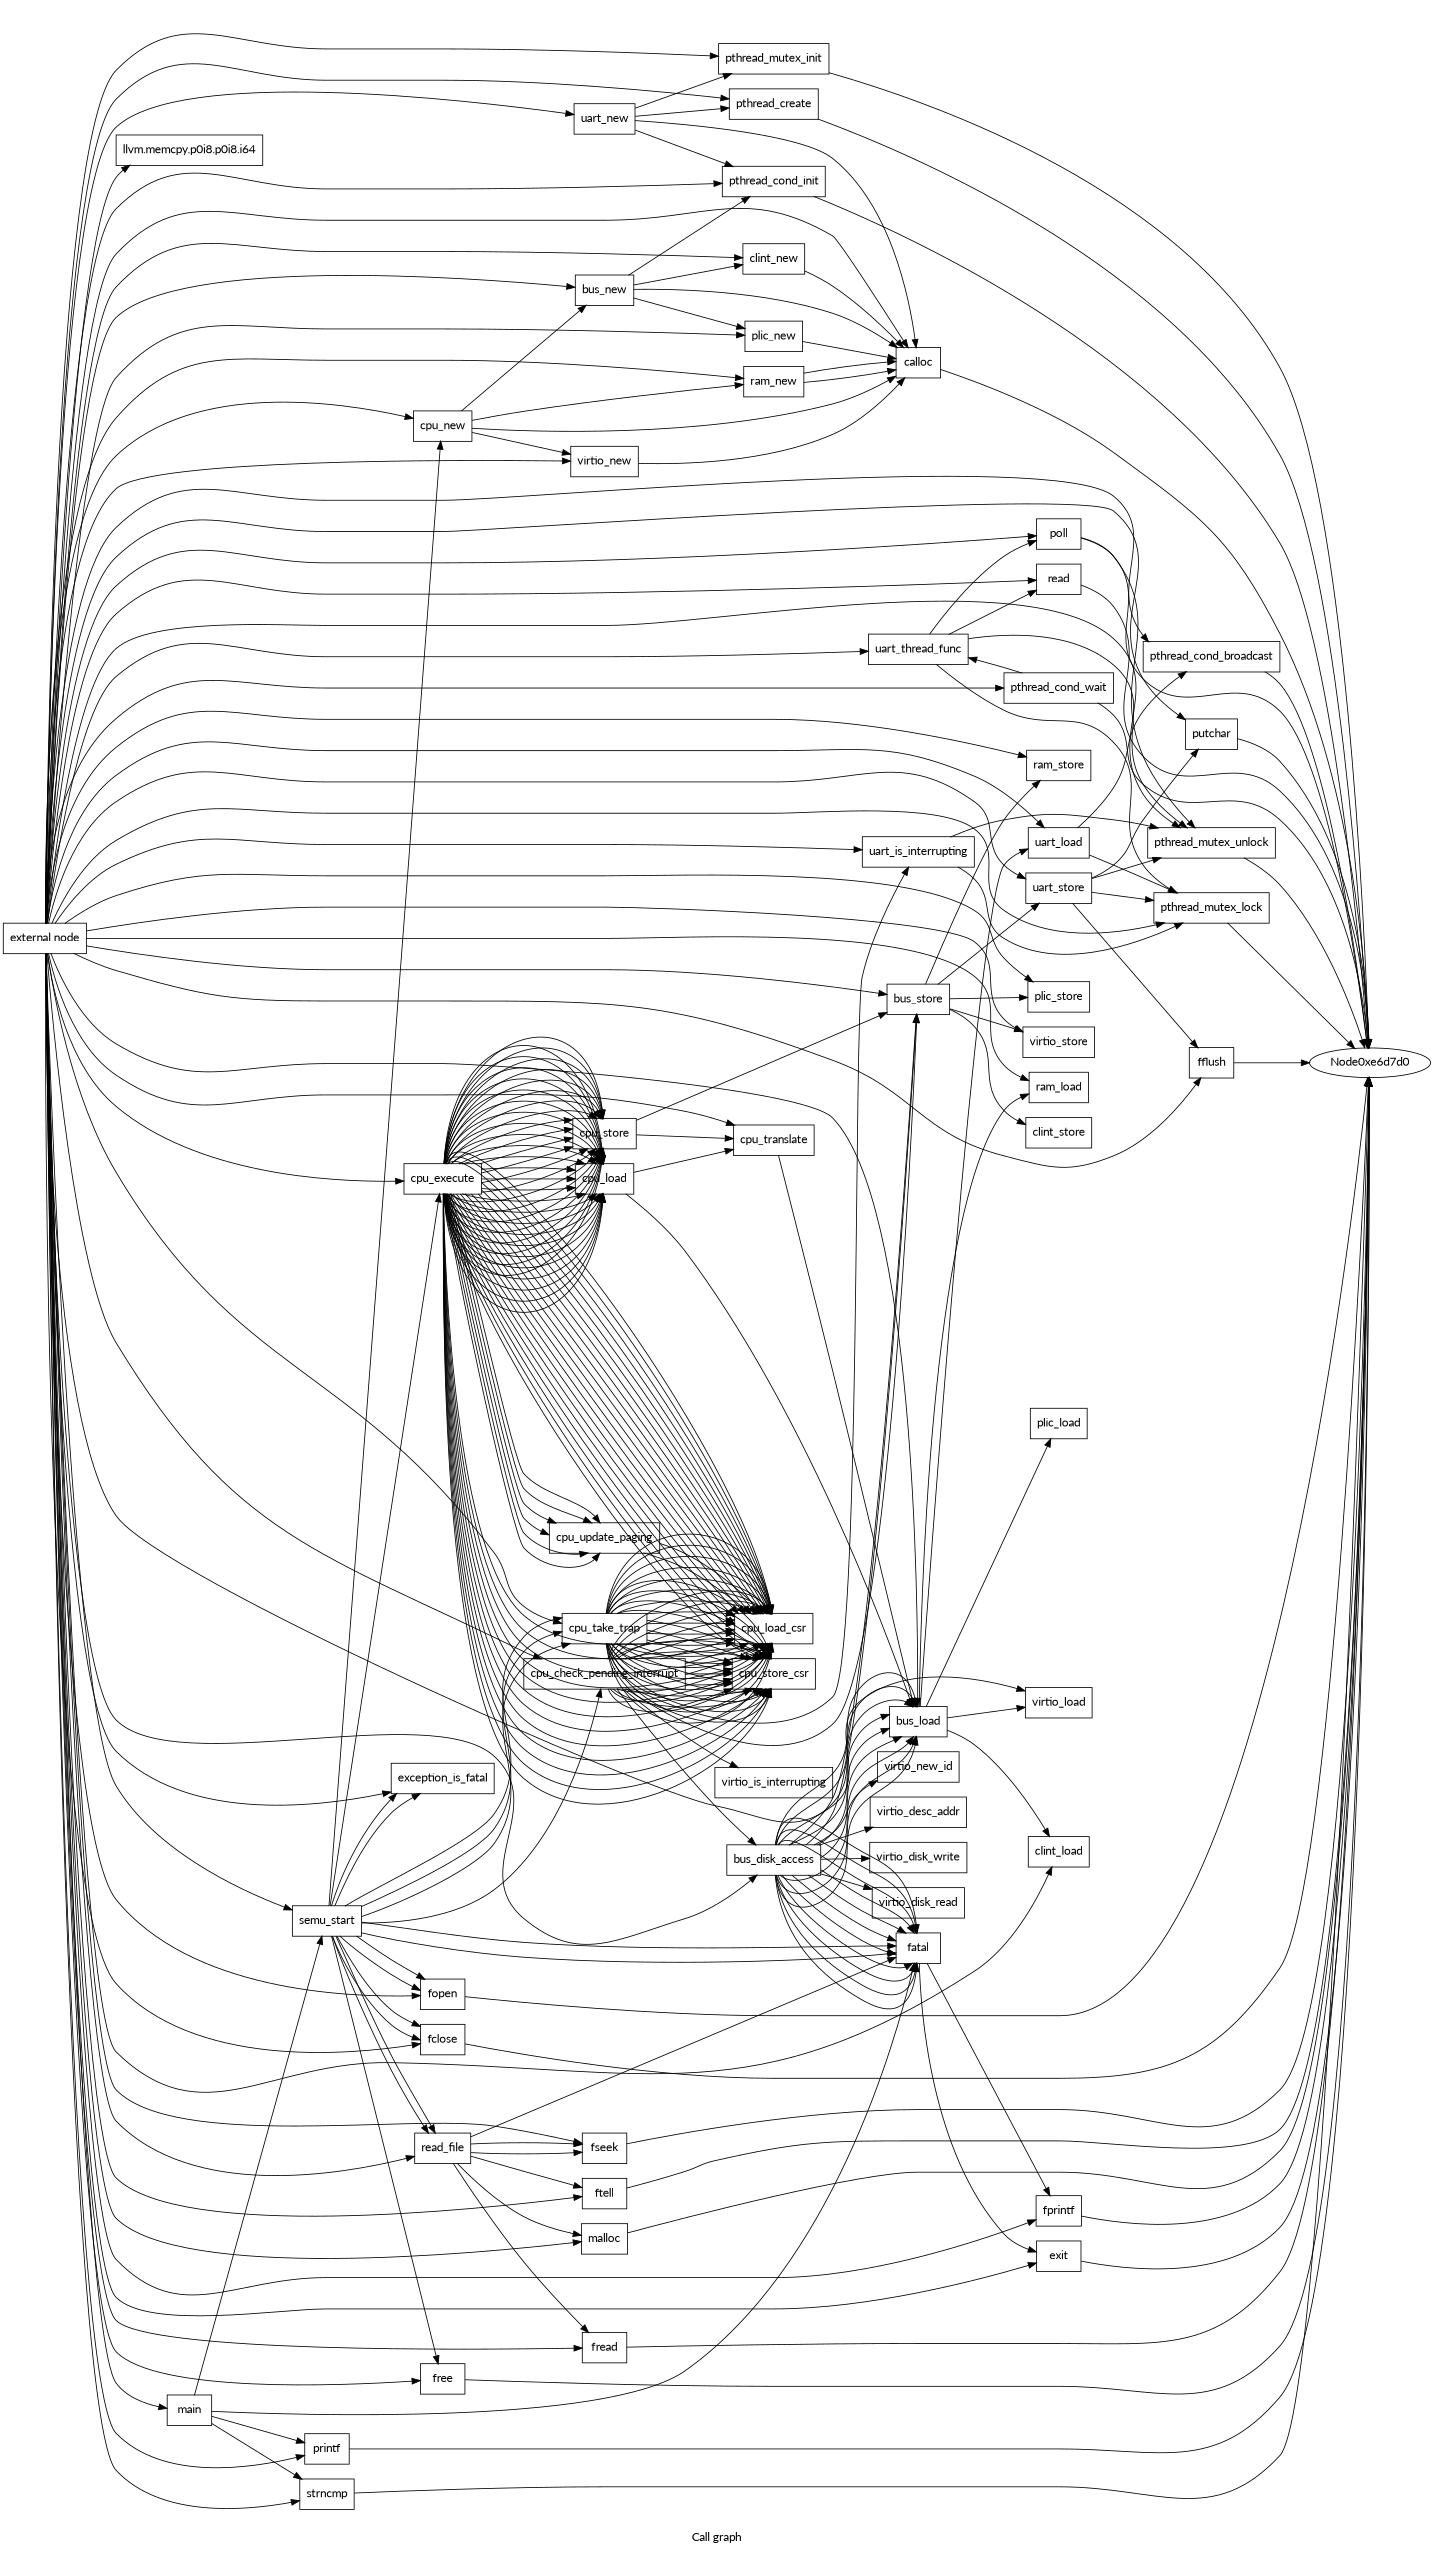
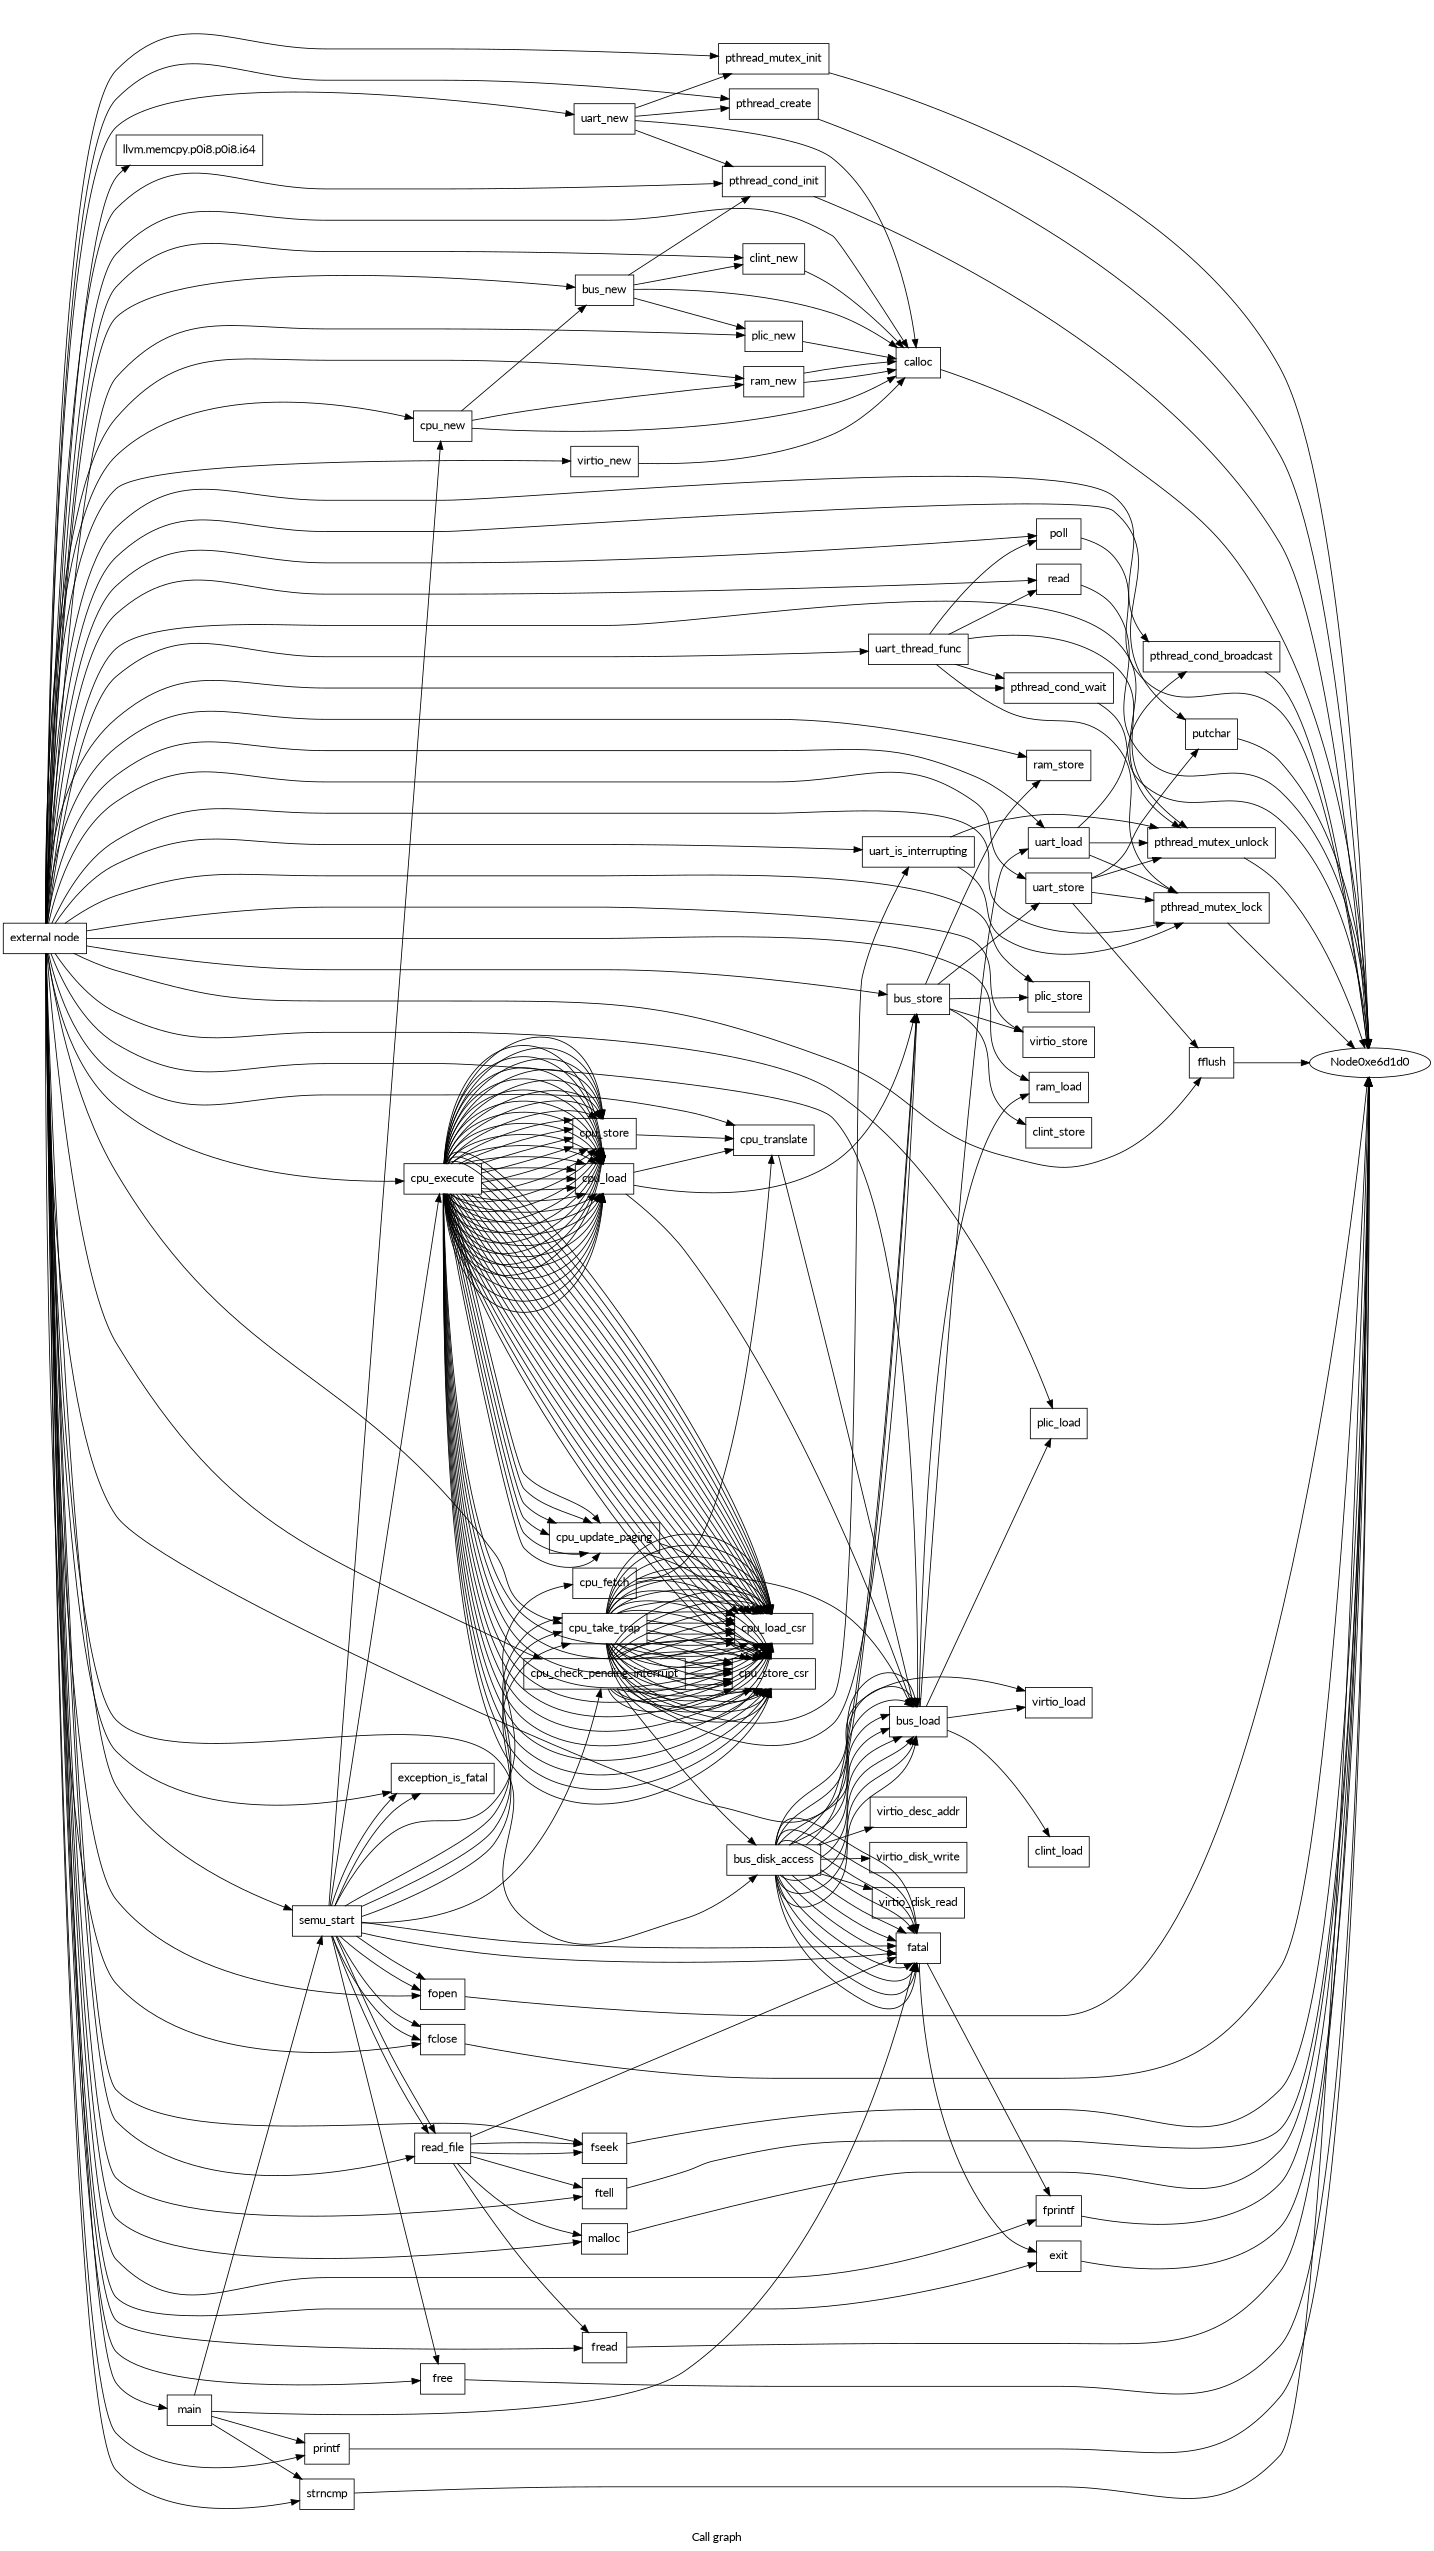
  digraph {
    fontname=Lato
    label="Call graph"
    rankdir=LR
    node [fontname=Lato shape=record]
    edge [fontname=Lato]
    n1 [label="{external node}"]
    n2 [label="{exception_is_fatal}"]
    n3 [label="{ram_new}"]
    n4 [label="{calloc}"]
    n5 [label="{llvm.memcpy.p0i8.p0i8.i64}"]
    n6 [label="{ram_load}"]
    n7 [label="{ram_store}"]
    n8 [label="{clint_new}"]
    n9 [label="{plic_new}"]
    n10 [label="{plic_load}"]
    n11 [label="{plic_store}"]
    n12 [label="{uart_new}"]
    n13 [label="{pthread_mutex_init}"]
    n14 [label="{pthread_cond_init}"]
    n15 [label="{pthread_create}"]
    n16 [label="{uart_thread_func}"]
    n17 [label="{uart_load}"]
    n18 [label="{pthread_mutex_lock}"]
    n19 [label="{pthread_cond_broadcast}"]
    n20 [label="{pthread_mutex_unlock}"]
    n21 [label="{uart_store}"]
    n22 [label="{putchar}"]
    n23 [label="{fflush}"]
    n24 [label="{uart_is_interrupting}"]
    n25 [label="{virtio_new}"]
    n26 [label="{virtio_load}"]
    n27 [label="{virtio_store}"]
    n28 [label="{bus_new}"]
    n29 [label="{bus_load}"]
    n30 [label="{bus_store}"]
    n31 [label="{bus_disk_access}"]
    n32 [label="{cpu_new}"]
    n33 [label="{cpu_translate}"]
    n34 [label="{cpu_execute}"]
    n35 [label="{cpu_take_trap}"]
    n36 [label="{cpu_check_pending_interrupt}"]
    n37 [label="{read_file}"]
    n38 [label="{fseek}"]
    n39 [label="{ftell}"]
    n40 [label="{malloc}"]
    n41 [label="{fread}"]
    n42 [label="{semu_start}"]
    n43 [label="{fopen}"]
    n44 [label="{fclose}"]
    n45 [label="{free}"]
    n46 [label="{main}"]
    n47 [label="{printf}"]
    n48 [label="{strncmp}"]
    n49 [label="{poll}"]
    n50 [label="{read}"]
    n51 [label="{pthread_cond_wait}"]
    n52 [label="{fprintf}"]
    n53 [label="{exit}"]
-   Node0xe6d1d0 [label=Node0xe6d7d0 shape=""]
+   Node0xe6d1d0 [shape=""]
    n55 [label="{clint_load}"]
    n56 [label="{clint_store}"]
    n57 [label="{virtio_desc_addr}"]
    n58 [label="{fatal}"]
    n59 [label="{virtio_disk_write}"]
    n60 [label="{virtio_disk_read}"]
-   n61 [label="{virtio_new_id}"]
    n62 [label="{cpu_load}"]
    n63 [label="{cpu_store}"]
    n64 [label="{cpu_load_csr}"]
    n65 [label="{cpu_store_csr}"]
    n66 [label="{cpu_update_paging}"]
-   n67 [label="{virtio_is_interrupting}"]
+   n68 [label="{cpu_fetch}"]
    n1 -> n2
    n1 -> n3
    n1 -> n4
    n1 -> n5
    n1 -> n6
    n1 -> n7
    n1 -> n8
    n1 -> n9
-   n1 -> n55
+   n1 -> n10
    n1 -> n11
    n1 -> n12
    n1 -> n13
    n1 -> n14
    n1 -> n15
    n1 -> n16
    n1 -> n17
    n1 -> n18
    n1 -> n19
    n1 -> n20
    n1 -> n21
    n1 -> n22
    n1 -> n23
    n1 -> n24
    n1 -> n25
    n1 -> n26
    n1 -> n27
    n1 -> n28
    n1 -> n29
    n1 -> n30
    n1 -> n31
    n1 -> n32
    n1 -> n33
    n1 -> n34
    n1 -> n35
    n1 -> n36
    n1 -> n37
    n1 -> n38
    n1 -> n39
    n1 -> n40
    n1 -> n41
    n1 -> n42
    n1 -> n43
    n1 -> n44
    n1 -> n45
    n1 -> n46
    n1 -> n47
    n1 -> n48
    n1 -> n49
    n1 -> n50
    n1 -> n51
    n1 -> n52
    n1 -> n53
    n3 -> n4
    n3 -> n4
    n4 -> Node0xe6d1d0
    n8 -> n4
    n9 -> n4
    n12 -> n4
    n12 -> n13
    n12 -> n14
    n12 -> n15
    n13 -> Node0xe6d1d0
    n14 -> Node0xe6d1d0
    n15 -> Node0xe6d1d0
    n16 -> n18
    n16 -> n20
    n16 -> n49
    n16 -> n50
-   n51 -> n16
+   n16 -> n51
    n17 -> n18
    n17 -> n19
-   n49 -> n20
+   n17 -> n20
    n18 -> Node0xe6d1d0
    n19 -> Node0xe6d1d0
    n20 -> Node0xe6d1d0
    n21 -> n18
    n21 -> n20
    n21 -> n22
    n21 -> n23
    n22 -> Node0xe6d1d0
    n23 -> Node0xe6d1d0
    n24 -> n18
    n24 -> n20
    n25 -> n4
    n28 -> n4
    n28 -> n8
    n28 -> n9
    n28 -> n14
    n29 -> n6
    n29 -> n10
    n29 -> n17
    n29 -> n26
    n29 -> n55
    n30 -> n7
    n30 -> n11
    n30 -> n21
    n30 -> n27
    n30 -> n56
    n31 -> n29
    n31 -> n29
    n31 -> n29
    n31 -> n29
    n31 -> n29
    n31 -> n29
    n31 -> n29
    n31 -> n29
    n31 -> n29
    n31 -> n30
    n31 -> n30
    n31 -> n57
    n31 -> n58
    n31 -> n58
    n31 -> n58
    n31 -> n58
    n31 -> n58
    n31 -> n58
    n31 -> n58
    n31 -> n58
    n31 -> n58
    n31 -> n58
    n31 -> n58
    n31 -> n59
    n31 -> n60
-   n31 -> n61
    n32 -> n3
    n32 -> n4
-   n32 -> n25
    n32 -> n28
    n33 -> n29
    n34 -> n62
    n34 -> n62
    n34 -> n62
    n34 -> n62
    n34 -> n62
    n34 -> n62
    n34 -> n62
    n34 -> n62
    n34 -> n62
    n34 -> n62
    n34 -> n62
    n34 -> n62
    n34 -> n62
    n34 -> n62
    n34 -> n62
    n34 -> n62
    n34 -> n62
    n34 -> n62
    n34 -> n62
    n34 -> n62
    n34 -> n62
    n34 -> n62
    n34 -> n62
    n34 -> n62
    n34 -> n62
    n34 -> n63
    n34 -> n63
    n34 -> n63
    n34 -> n63
    n34 -> n63
    n34 -> n63
    n34 -> n63
    n34 -> n63
    n34 -> n63
    n34 -> n63
    n34 -> n63
    n34 -> n63
    n34 -> n63
    n34 -> n63
    n34 -> n63
    n34 -> n63
    n34 -> n63
    n34 -> n63
    n34 -> n63
    n34 -> n63
    n34 -> n63
    n34 -> n63
    n34 -> n64
    n34 -> n64
    n34 -> n64
    n34 -> n64
    n34 -> n64
    n34 -> n64
    n34 -> n64
    n34 -> n64
    n34 -> n64
    n34 -> n64
    n34 -> n64
    n34 -> n64
    n34 -> n64
    n34 -> n64
    n34 -> n64
    n34 -> n64
    n34 -> n64
    n34 -> n64
    n34 -> n64
    n34 -> n64
    n34 -> n65
    n34 -> n65
    n34 -> n65
    n34 -> n65
    n34 -> n65
    n34 -> n65
    n34 -> n65
    n34 -> n65
    n34 -> n65
    n34 -> n65
    n34 -> n65
    n34 -> n65
    n34 -> n66
    n34 -> n66
    n34 -> n66
    n34 -> n66
    n34 -> n66
    n34 -> n66
    n35 -> n64
    n35 -> n64
    n35 -> n64
    n35 -> n64
    n35 -> n64
    n35 -> n64
    n35 -> n64
    n35 -> n64
    n35 -> n64
    n35 -> n64
    n35 -> n64
    n35 -> n64
    n35 -> n64
    n35 -> n64
    n35 -> n64
    n35 -> n64
    n35 -> n64
    n35 -> n64
    n35 -> n65
    n35 -> n65
    n35 -> n65
    n35 -> n65
    n35 -> n65
    n35 -> n65
    n35 -> n65
    n35 -> n65
    n35 -> n65
    n35 -> n65
    n35 -> n65
    n35 -> n65
    n35 -> n65
    n36 -> n24
    n36 -> n30
    n36 -> n31
    n36 -> n64
    n36 -> n64
    n36 -> n64
    n36 -> n64
    n36 -> n64
    n36 -> n64
    n36 -> n64
    n36 -> n64
    n36 -> n64
    n36 -> n64
    n36 -> n64
    n36 -> n65
    n36 -> n65
    n36 -> n65
    n36 -> n65
    n36 -> n65
    n36 -> n65
    n36 -> n65
-   n36 -> n67
    n37 -> n38
    n37 -> n38
    n37 -> n39
    n37 -> n40
    n37 -> n41
    n37 -> n58
    n38 -> Node0xe6d1d0
    n39 -> Node0xe6d1d0
    n40 -> Node0xe6d1d0
    n41 -> Node0xe6d1d0
    n42 -> n2
    n42 -> n2
    n42 -> n32
    n42 -> n34
    n42 -> n35
    n42 -> n35
    n42 -> n35
    n42 -> n36
    n42 -> n37
    n42 -> n37
    n42 -> n43
    n42 -> n43
    n42 -> n44
    n42 -> n44
    n42 -> n45
    n42 -> n58
    n42 -> n58
+   n42 -> n68
    n43 -> Node0xe6d1d0
    n44 -> Node0xe6d1d0
    n45 -> Node0xe6d1d0
    n46 -> n42
    n46 -> n47
    n46 -> n48
    n46 -> n58
    n47 -> Node0xe6d1d0
    n48 -> Node0xe6d1d0
    n49 -> Node0xe6d1d0
    n50 -> Node0xe6d1d0
    n51 -> Node0xe6d1d0
    n52 -> Node0xe6d1d0
    n53 -> Node0xe6d1d0
    n58 -> n52
    n58 -> n53
    n62 -> n29
    n62 -> n33
-   n63 -> n30
+   n62 -> n30
    n63 -> n33
    n66 -> n64
    n66 -> n64
+   n68 -> n29
+   n68 -> n33
  }
